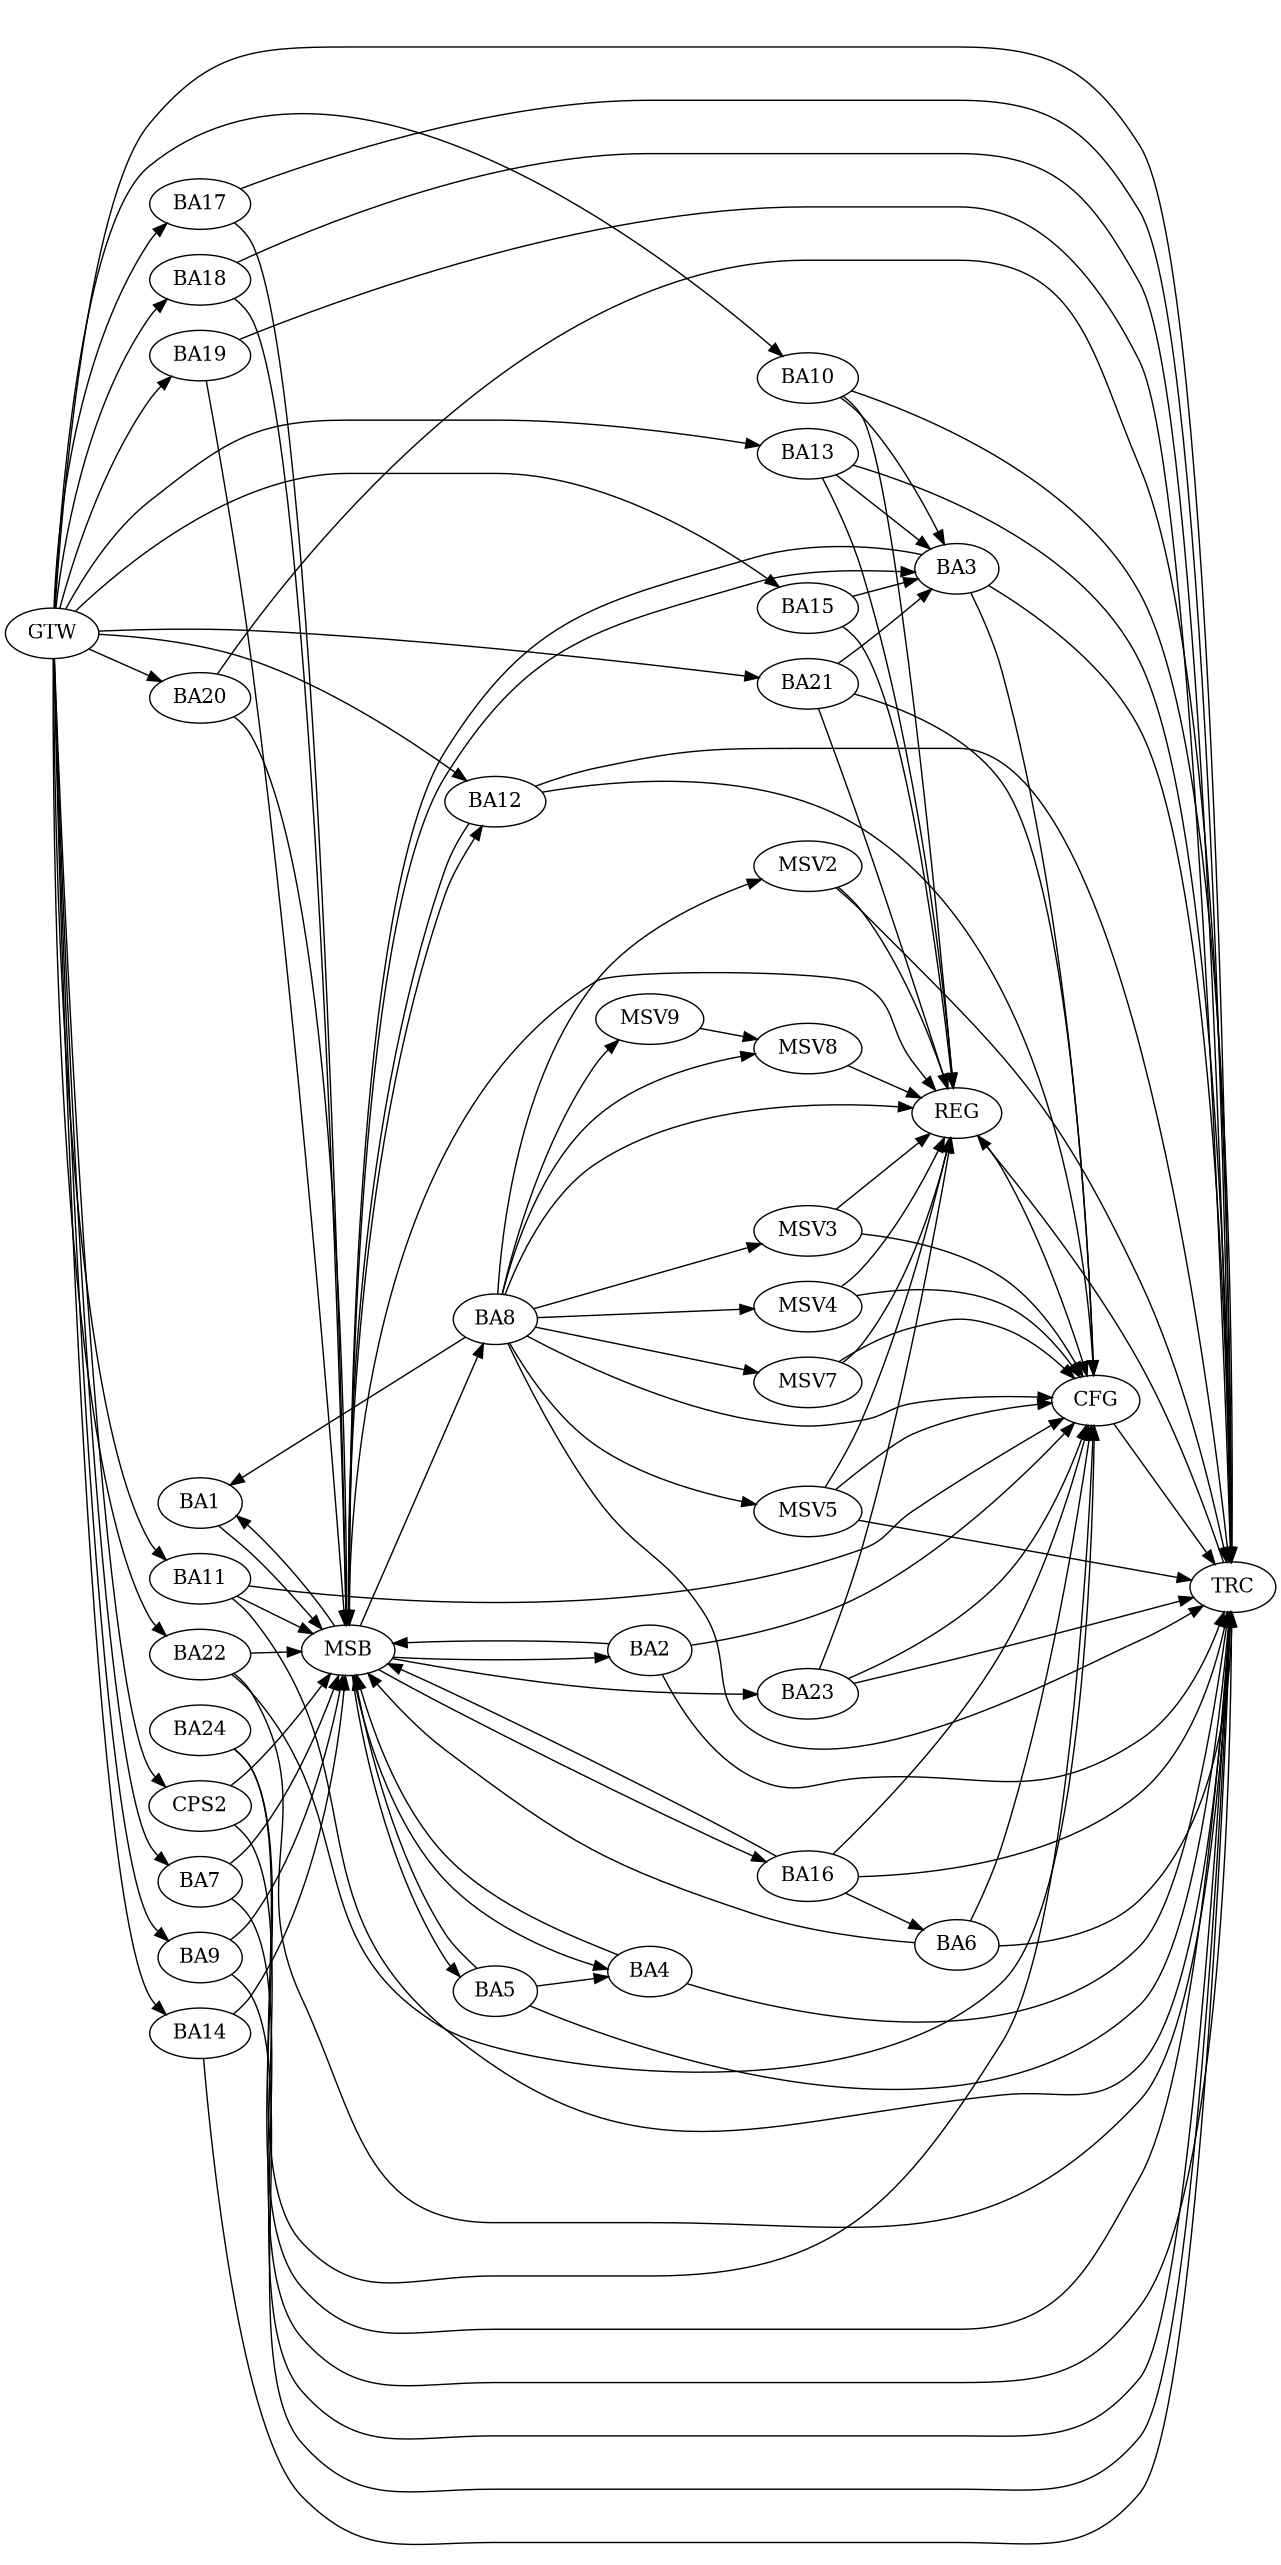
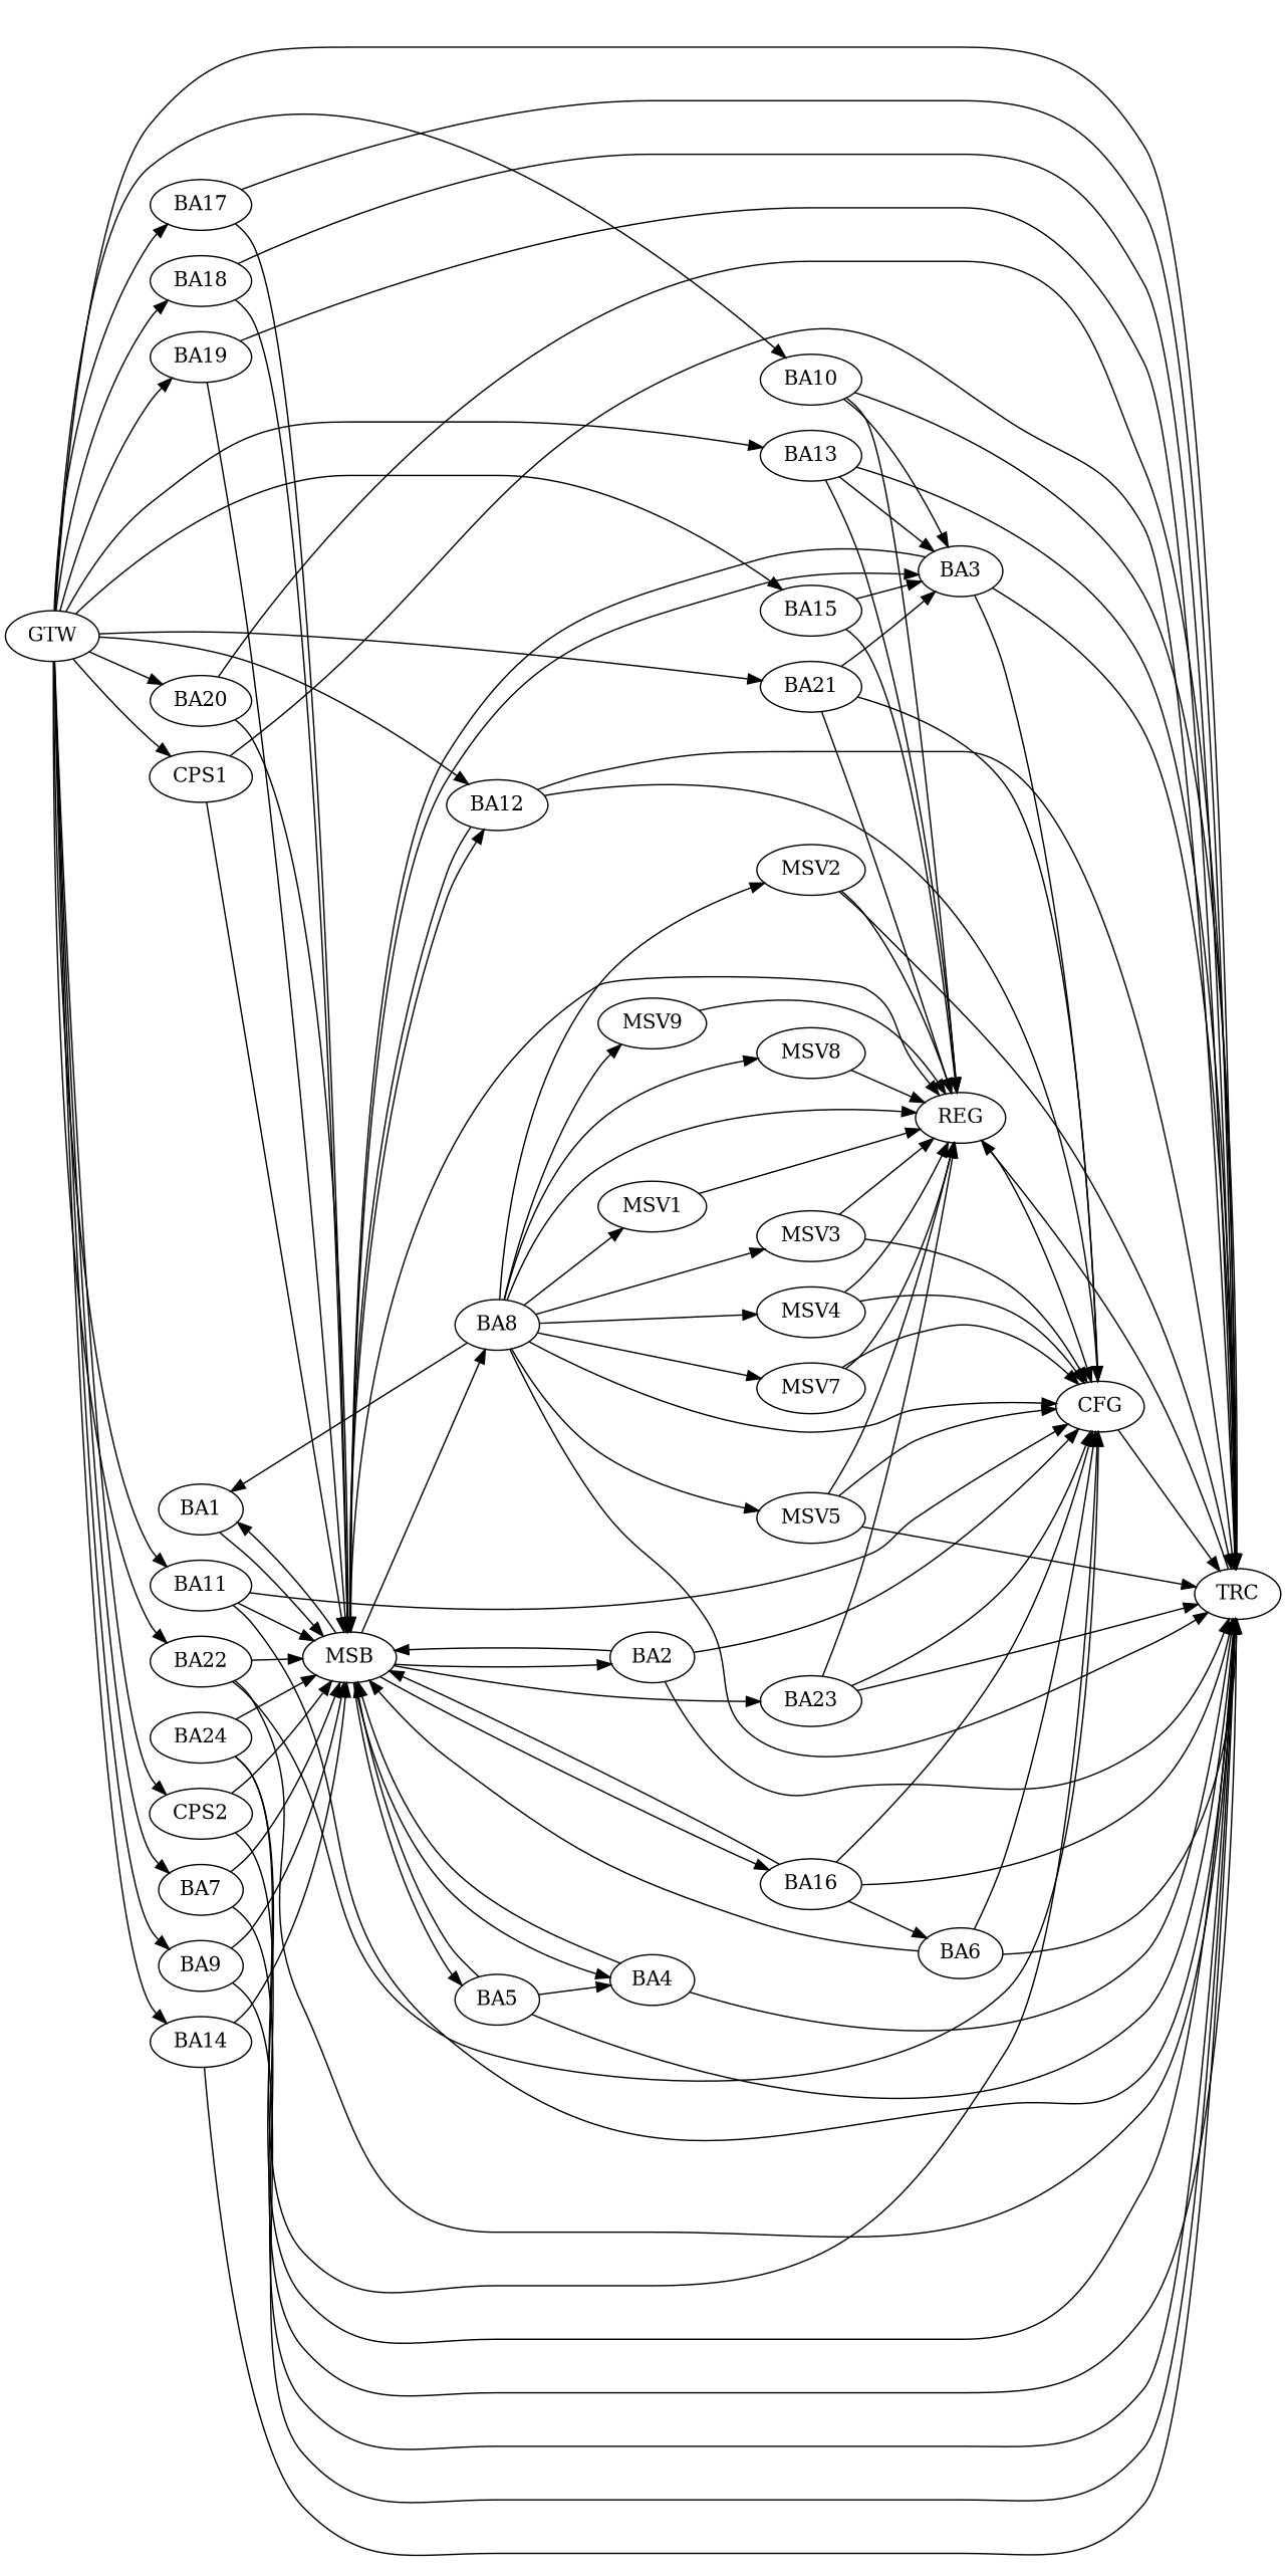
  strict digraph {
    rankdir=LR
    n1 [label=BA1]
    n2 [label=MSB]
    n3 [label=BA2]
    n4 [label=BA3]
    n5 [label=BA4]
    n6 [label=BA5]
    n7 [label=BA8]
    n8 [label=REG]
    n9 [label=BA12]
    n10 [label=BA16]
    n11 [label=BA23]
    n12 [label=TRC]
    n13 [label=CFG]
    n14 [label=BA6]
    n15 [label=BA7]
+   n16 [label=MSV1]
    n17 [label=MSV2]
    n18 [label=MSV3]
    n19 [label=MSV4]
    n20 [label=MSV5]
    n21 [label=MSV7]
    n22 [label=MSV8]
    n23 [label=MSV9]
    n24 [label=BA9]
    n25 [label=BA10]
    n26 [label=BA11]
    n27 [label=BA13]
    n28 [label=BA14]
    n29 [label=BA15]
    n30 [label=BA17]
    n31 [label=BA18]
    n32 [label=BA19]
    n33 [label=BA20]
    n34 [label=BA21]
    n35 [label=BA22]
    n36 [label=BA24]
+   n37 [label=CPS1]
    n38 [label=CPS2]
    n39 [label=GTW]
    n1 -> n2
    n2 -> n1
    n2 -> n3
    n2 -> n4
    n2 -> n5
    n2 -> n6
    n2 -> n7
    n2 -> n8
    n2 -> n9
    n2 -> n10
    n2 -> n11
    n3 -> n2
    n3 -> n12
    n3 -> n13
    n4 -> n2
    n4 -> n12
    n4 -> n13
    n5 -> n2
    n5 -> n12
    n6 -> n2
    n6 -> n5
    n6 -> n12
    n7 -> n1
    n7 -> n8
    n7 -> n12
    n7 -> n13
+   n7 -> n16
    n7 -> n17
    n7 -> n18
    n7 -> n19
    n7 -> n20
    n7 -> n21
    n7 -> n22
    n7 -> n23
    n8 -> n13
    n9 -> n2
    n9 -> n12
    n9 -> n13
    n10 -> n2
    n10 -> n12
    n10 -> n13
    n10 -> n14
    n11 -> n8
    n11 -> n12
    n11 -> n13
    n12 -> n8
    n13 -> n12
    n14 -> n2
    n14 -> n12
    n14 -> n13
    n15 -> n2
    n15 -> n12
+   n16 -> n8
    n17 -> n8
    n17 -> n12
    n18 -> n8
    n18 -> n13
    n19 -> n8
    n19 -> n13
    n20 -> n8
    n20 -> n12
    n20 -> n13
    n21 -> n8
    n21 -> n13
    n22 -> n8
-   n23 -> n22
+   n23 -> n8
    n24 -> n2
    n24 -> n12
    n25 -> n4
    n25 -> n8
    n25 -> n12
    n26 -> n2
    n26 -> n12
    n26 -> n13
    n27 -> n4
    n27 -> n8
    n27 -> n12
    n28 -> n2
    n28 -> n12
    n29 -> n4
    n29 -> n8
    n30 -> n2
    n30 -> n12
    n31 -> n2
    n31 -> n12
    n32 -> n2
    n32 -> n12
    n33 -> n2
    n33 -> n12
    n34 -> n4
    n34 -> n8
    n34 -> n13
    n35 -> n2
    n35 -> n12
    n35 -> n13
+   n36 -> n2
    n36 -> n12
    n36 -> n13
+   n37 -> n2
+   n37 -> n12
    n38 -> n2
    n38 -> n12
    n39 -> n9
    n39 -> n12
    n39 -> n15
    n39 -> n24
    n39 -> n25
    n39 -> n26
    n39 -> n27
    n39 -> n28
    n39 -> n29
    n39 -> n30
    n39 -> n31
    n39 -> n32
    n39 -> n33
    n39 -> n34
    n39 -> n35
+   n39 -> n37
    n39 -> n38
  }
